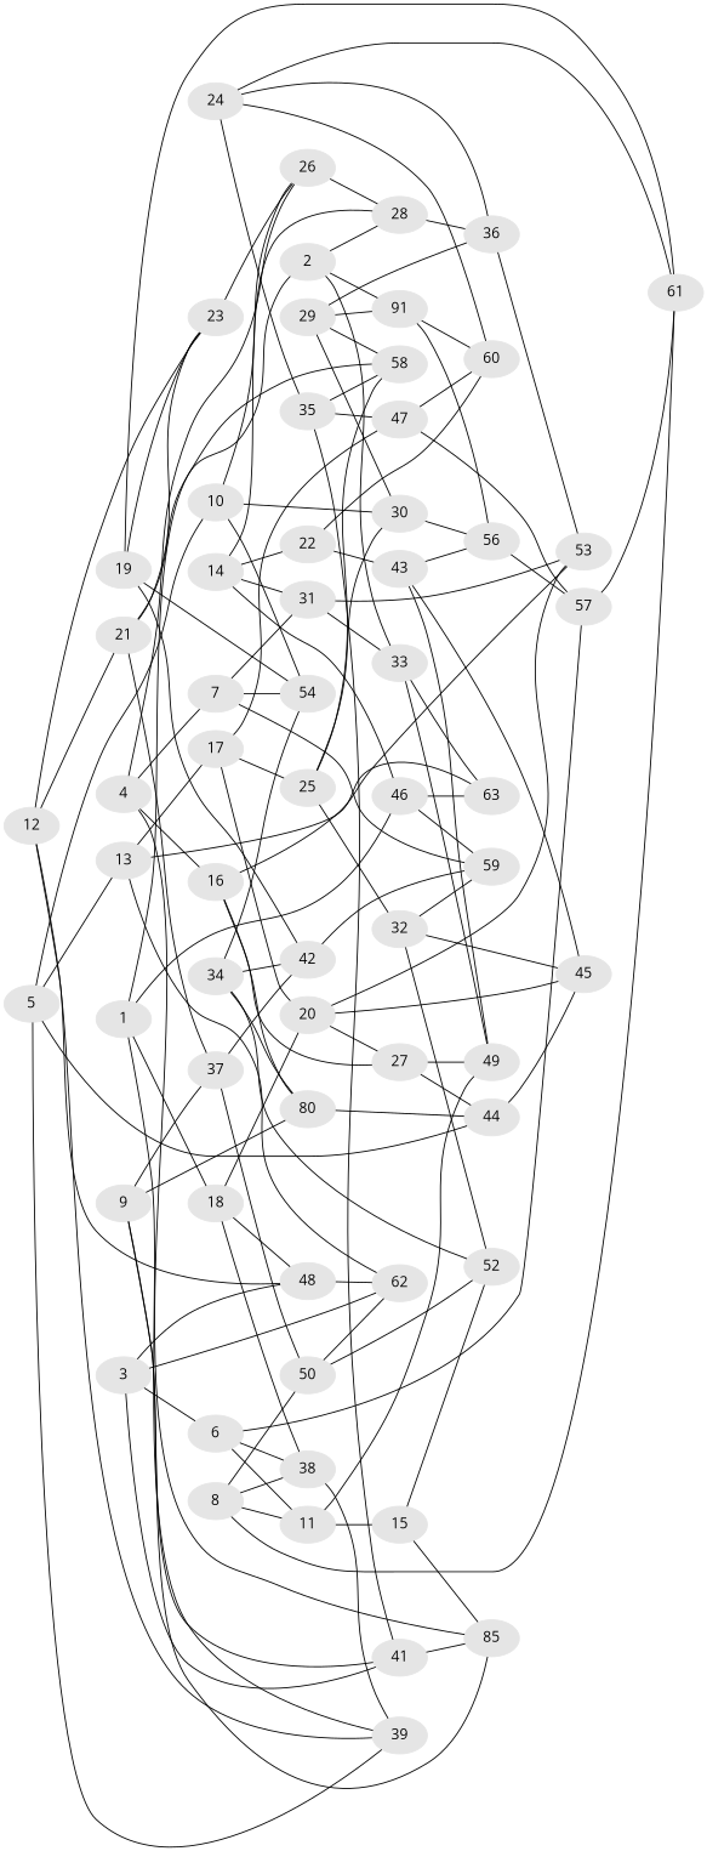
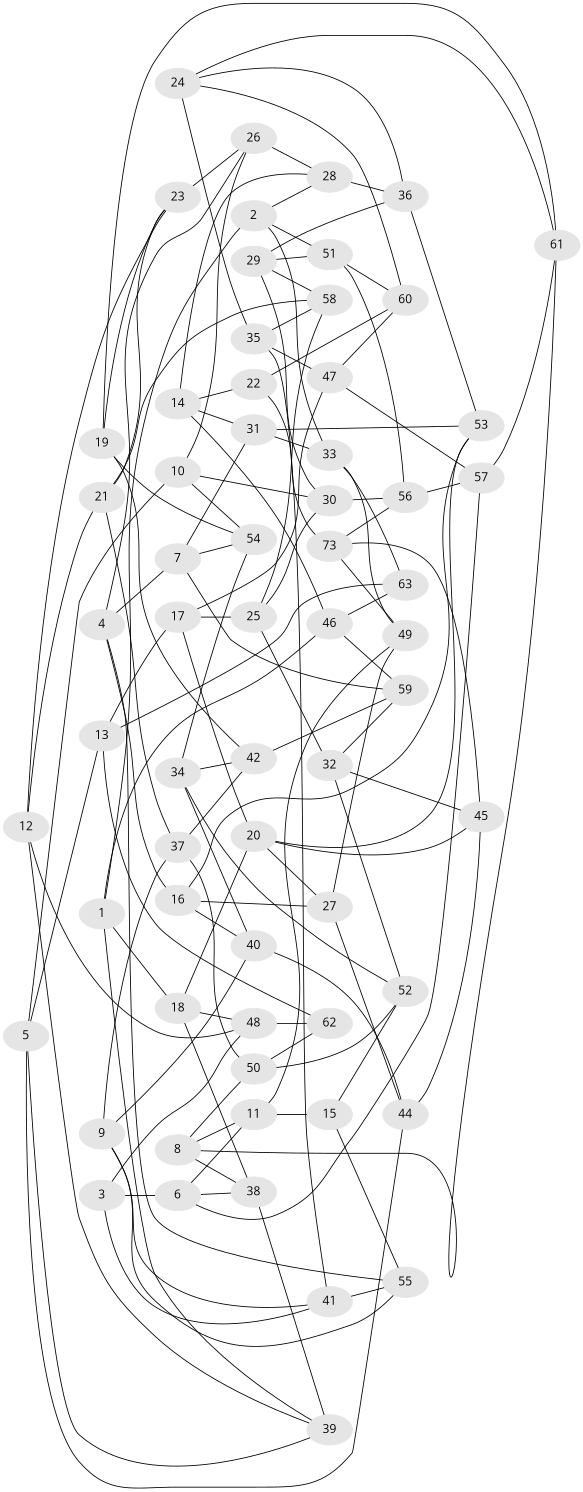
  graph {
    fontname="Open Sans"
    rankdir=LR
    node [color=gray90 fontname="Open Sans" style=filled]
    edge [fontname="Open Sans"]
    1
    2
    18
    39
    46
    28
    33
-   51 [label=91]
+   51
    48
    38
    20
    59
    63
    36
    49
    60
    56
    3
    6
    41
    62
    11
    57
-   55 [label=85]
+   55
    4
    7
    16
    26
    31
    54
-   40 [label=80]
+   40
    27
    53
    5
    10
    13
    44
    30
    17
    45
    15
    61
    8
    50
    52
    9
    37
    42
    12
    21
    23
    58
    25
    47
    14
    22
-   43
+   43 [label=73]
    32
    19
    24
    35
    29
    34
    1 -- 2
    1 -- 18
    1 -- 39
    1 -- 46
    2 -- 28
    2 -- 33
    2 -- 51
    18 -- 48
    18 -- 38
    18 -- 20
    46 -- 59
    46 -- 63
    28 -- 36
    33 -- 63
    33 -- 49
    51 -- 60
    51 -- 56
    48 -- 62
    38 -- 39
    20 -- 27
    20 -- 53
    20 -- 45
    36 -- 53
    56 -- 57
    3 -- 48
    3 -- 6
    3 -- 41
-   3 -- 62
    6 -- 38
    6 -- 11
    6 -- 57
    41 -- 55
    11 -- 49
    11 -- 15
    57 -- 61
    4 -- 55
    4 -- 7
    4 -- 16
    4 -- 26
    7 -- 59
    7 -- 31
    7 -- 54
    16 -- 40
    16 -- 27
    16 -- 53
    26 -- 28
    31 -- 33
    31 -- 53
    40 -- 44
    27 -- 49
    27 -- 44
    5 -- 39
    5 -- 10
    5 -- 13
    5 -- 44
    10 -- 26
    10 -- 54
    10 -- 30
    13 -- 63
    13 -- 62
    13 -- 17
    44 -- 45
    30 -- 56
    17 -- 20
    17 -- 25
    17 -- 47
    15 -- 55
    15 -- 52
    8 -- 38
    8 -- 11
    8 -- 61
    8 -- 50
    50 -- 62
    50 -- 52
    9 -- 41
    9 -- 55
    9 -- 40
    9 -- 37
    37 -- 50
    37 -- 42
    42 -- 59
    12 -- 39
    12 -- 48
    12 -- 21
    12 -- 23
    21 -- 37
    21 -- 23
    21 -- 58
    23 -- 26
    25 -- 30
    25 -- 58
    25 -- 32
    47 -- 60
    47 -- 57
    14 -- 46
    14 -- 28
    14 -- 31
    14 -- 22
    22 -- 60
    22 -- 43
    43 -- 49
    43 -- 56
    43 -- 45
    32 -- 59
    32 -- 45
    32 -- 52
    19 -- 54
    19 -- 61
    19 -- 42
    19 -- 23
    24 -- 36
    24 -- 60
    24 -- 61
    24 -- 35
    35 -- 41
    35 -- 58
    35 -- 47
    29 -- 51
    29 -- 36
    29 -- 30
    29 -- 58
    34 -- 54
    34 -- 40
    34 -- 52
    34 -- 42
  }
